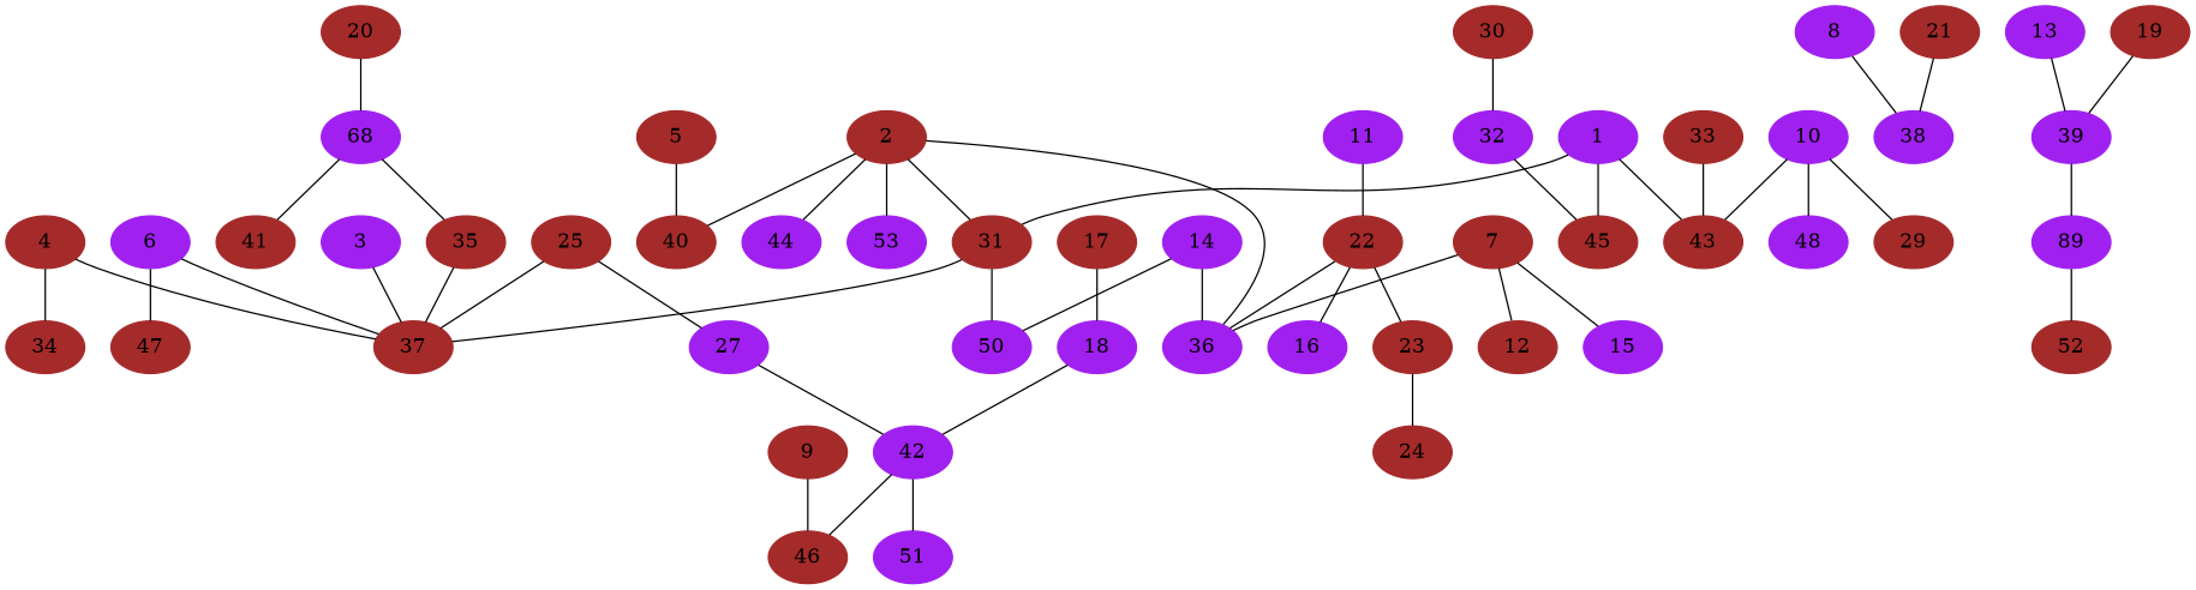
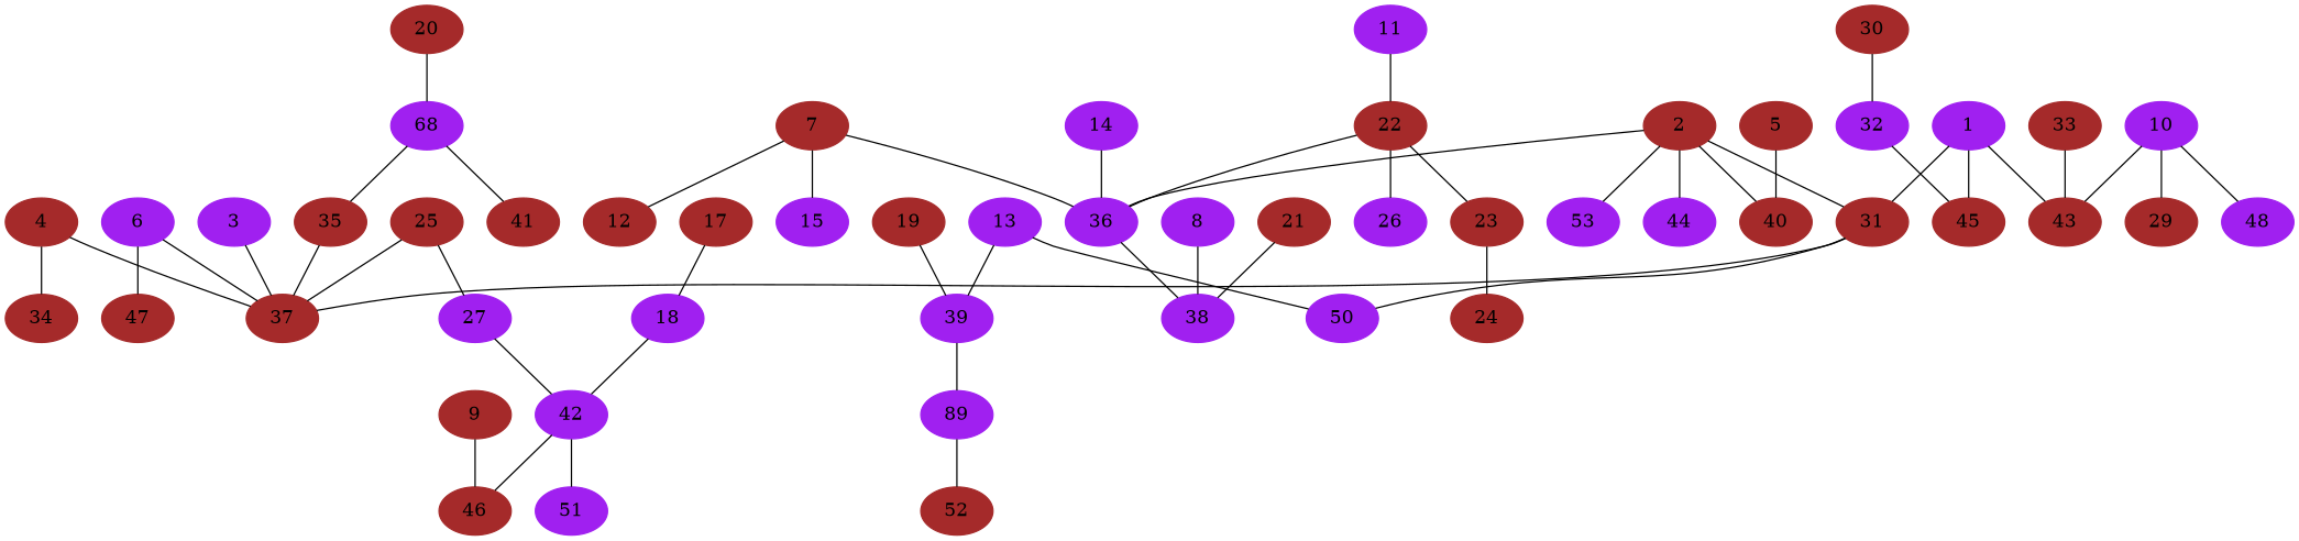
  graph {
    node [color=brown style=filled]
    edge [weight=1.0]
    1 [color=purple]
    31
    43
    45
    37
    50 [color=purple]
    2
    36 [color=purple]
    40
    44 [color=purple]
    53 [color=purple]
    38 [color=purple]
    3 [color=purple]
    42 [color=purple]
    46
    51 [color=purple]
    4
    34
    5
    6 [color=purple]
    47
    7
    12
    15 [color=purple]
    8 [color=purple]
    9
    10 [color=purple]
    29
    48 [color=purple]
    11 [color=purple]
    22
    23
-   26 [color=purple label=16]
+   26 [color=purple]
    13 [color=purple]
    39 [color=purple]
    n36 [color=purple label=89]
    14 [color=purple]
    18 [color=purple]
    17
    19
    n41 [color=purple label=68]
    20
    35
    41
    21
    24
    25
    27 [color=purple]
    32 [color=purple]
    30
    33
    52
    1 -- 31
    1 -- 43
    1 -- 45
    31 -- 37
    31 -- 50
    2 -- 31
    2 -- 36
    2 -- 40
    2 -- 44
    2 -- 53
+   36 -- 38
    3 -- 37
    42 -- 46
    42 -- 51
    4 -- 37
    4 -- 34
    5 -- 40
    6 -- 37
    6 -- 47
    7 -- 36
    7 -- 12
    7 -- 15
    8 -- 38
    9 -- 46
    10 -- 43
    10 -- 29
    10 -- 48
    11 -- 22
    22 -- 36
    22 -- 23
    22 -- 26
    23 -- 24
-   14 -- 50
+   13 -- 50
    13 -- 39
    39 -- n36
    n36 -- 52
    14 -- 36
    18 -- 42
    17 -- 18
    19 -- 39
    n41 -- 35
    n41 -- 41
    20 -- n41
    35 -- 37
    21 -- 38
    25 -- 37
    25 -- 27
    27 -- 42
    32 -- 45
    30 -- 32
    33 -- 43
  }
